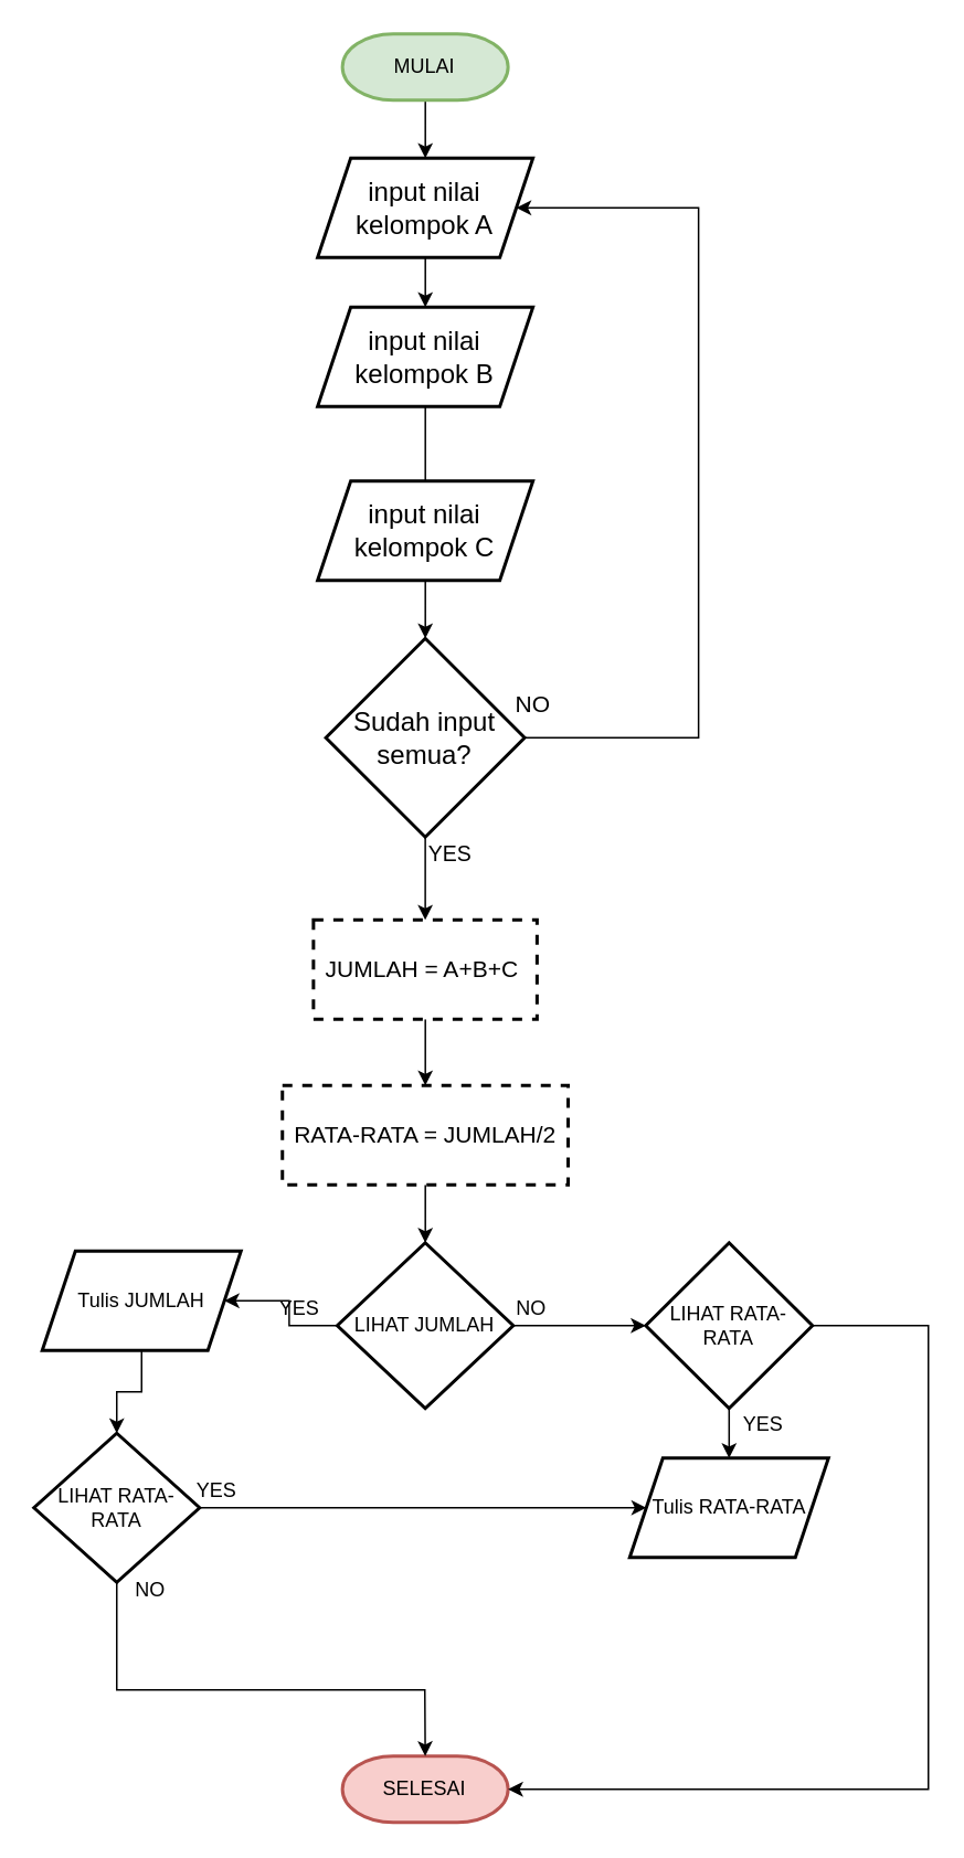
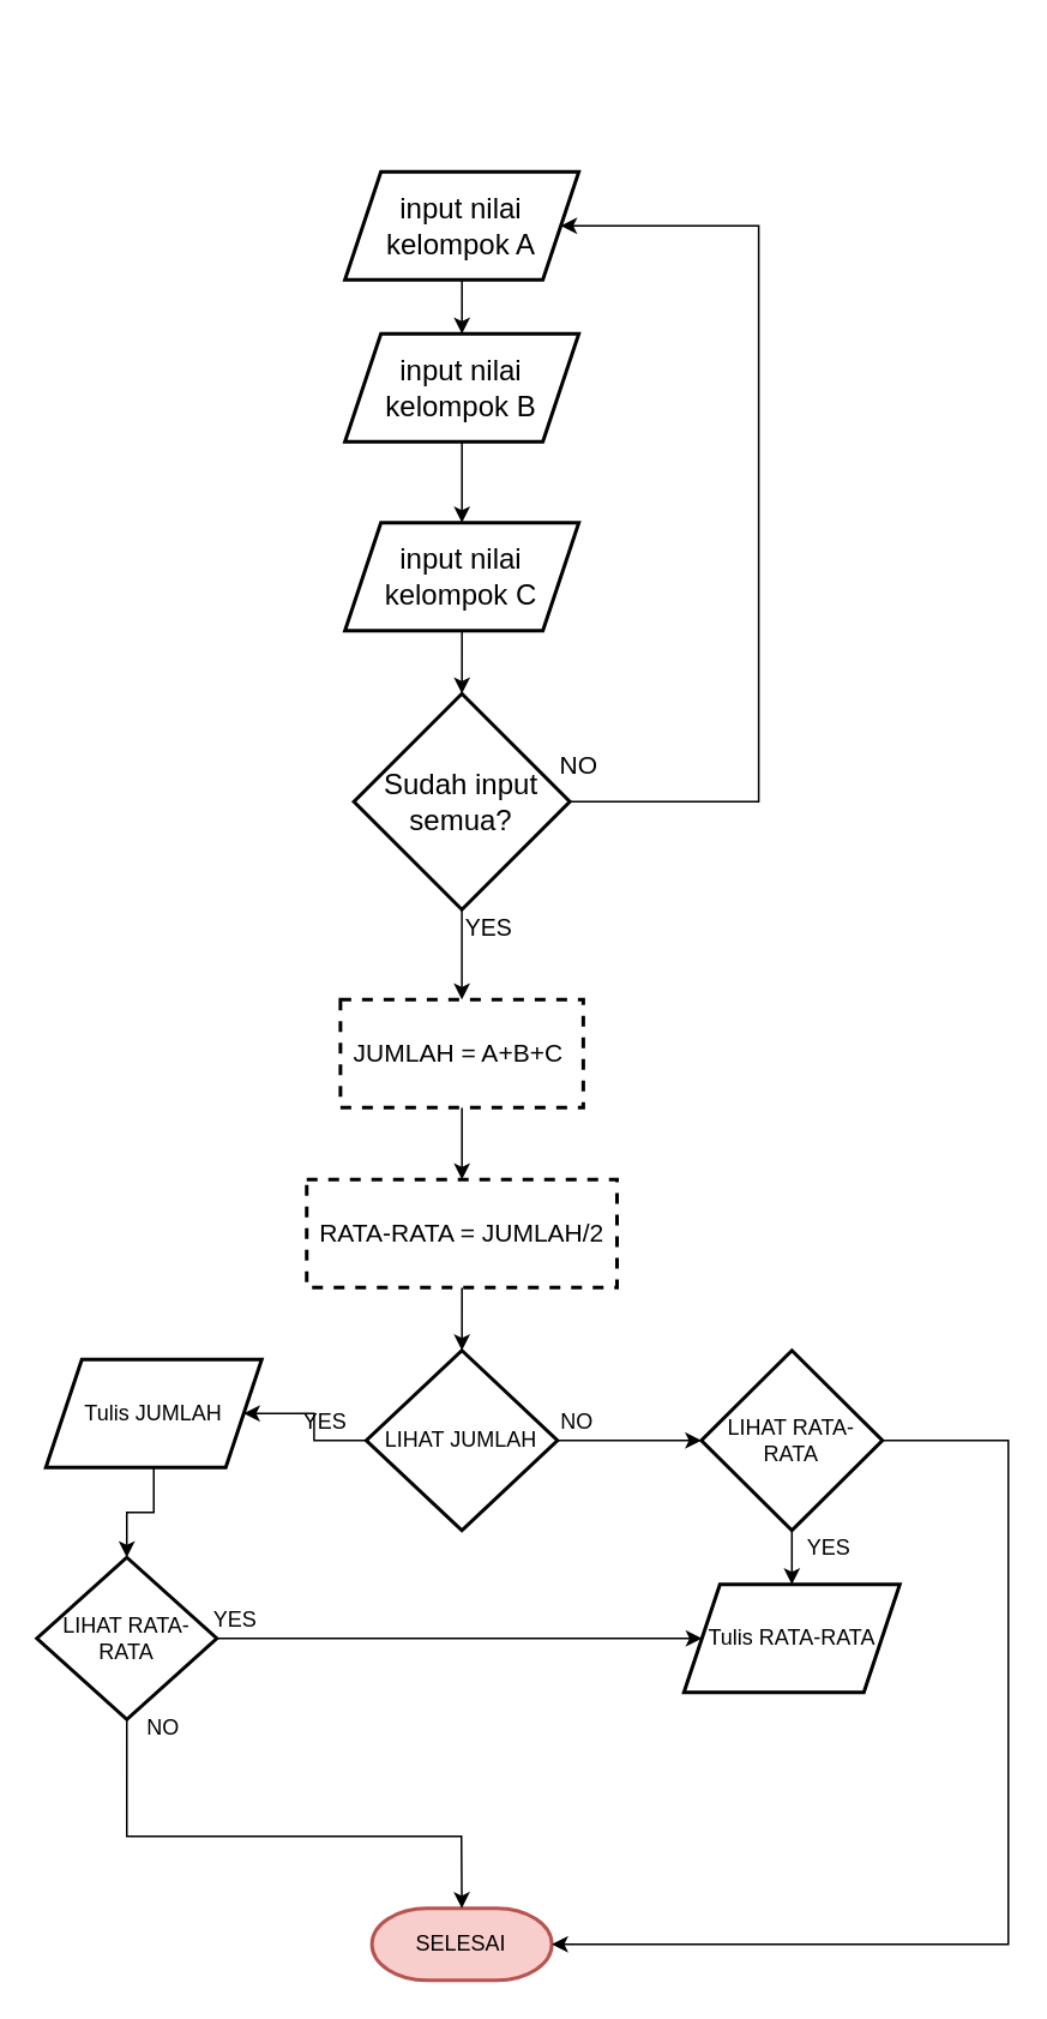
  <mxCell id="0" />
  <mxCell id="1" parent="0" />
- <mxCell id="2" value="" style="edgeStyle=orthogonalEdgeStyle;rounded=0;orthogonalLoop=1;jettySize=auto;html=1;" edge="1" parent="1" source="3" target="5"><mxGeometry relative="1" as="geometry" /></mxCell>
- <mxCell id="3" value="MULAI" style="strokeWidth=2;html=1;shape=mxgraph.flowchart.terminator;whiteSpace=wrap;fillColor=#d5e8d4;strokeColor=#82b366;" vertex="1" parent="1"><mxGeometry x="206.25" y="20" width="100" height="40" as="geometry" /></mxCell>
  <mxCell id="4" value="" style="edgeStyle=orthogonalEdgeStyle;rounded=0;orthogonalLoop=1;jettySize=auto;html=1;" edge="1" parent="1" source="5" target="7"><mxGeometry relative="1" as="geometry" /></mxCell>
  <mxCell id="5" value="&lt;font size=&quot;3&quot;&gt;input nilai kelompok A&lt;/font&gt;" style="shape=parallelogram;perimeter=parallelogramPerimeter;whiteSpace=wrap;html=1;fixedSize=1;strokeWidth=2;" vertex="1" parent="1"><mxGeometry x="191.25" y="95" width="130" height="60" as="geometry" /></mxCell>
- <mxCell id="6" value="" style="edgeStyle=orthogonalEdgeStyle;rounded=0;orthogonalLoop=1;jettySize=auto;html=1;endArrow=none;" edge="1" parent="1" source="7" target="9"><mxGeometry relative="1" as="geometry"><Array as="points"><mxPoint x="256.25" y="255" /><mxPoint x="256.25" y="255" /></Array></mxGeometry></mxCell>
+ <mxCell id="6" value="" style="edgeStyle=orthogonalEdgeStyle;rounded=0;orthogonalLoop=1;jettySize=auto;html=1;" edge="1" parent="1" source="7" target="9"><mxGeometry relative="1" as="geometry"><Array as="points"><mxPoint x="256.25" y="255" /><mxPoint x="256.25" y="255" /></Array></mxGeometry></mxCell>
  <mxCell id="7" value="&lt;font size=&quot;3&quot;&gt;input nilai kelompok B&lt;/font&gt;" style="shape=parallelogram;perimeter=parallelogramPerimeter;whiteSpace=wrap;html=1;fixedSize=1;strokeWidth=2;" vertex="1" parent="1"><mxGeometry x="191.25" y="185" width="130" height="60" as="geometry" /></mxCell>
  <mxCell id="8" value="" style="edgeStyle=orthogonalEdgeStyle;rounded=0;orthogonalLoop=1;jettySize=auto;html=1;" edge="1" parent="1" source="9" target="11"><mxGeometry relative="1" as="geometry" /></mxCell>
  <mxCell id="9" value="&lt;font size=&quot;3&quot;&gt;input nilai kelompok C&lt;/font&gt;" style="shape=parallelogram;perimeter=parallelogramPerimeter;whiteSpace=wrap;html=1;fixedSize=1;strokeWidth=2;" vertex="1" parent="1"><mxGeometry x="191.26" y="290" width="130" height="60" as="geometry" /></mxCell>
  <mxCell id="10" value="" style="edgeStyle=orthogonalEdgeStyle;rounded=0;orthogonalLoop=1;jettySize=auto;html=1;" edge="1" parent="1" source="11" target="15"><mxGeometry relative="1" as="geometry" /></mxCell>
  <mxCell id="11" value="&lt;font size=&quot;3&quot;&gt;Sudah input&lt;br&gt;semua?&lt;/font&gt;" style="rhombus;whiteSpace=wrap;html=1;strokeWidth=2;" vertex="1" parent="1"><mxGeometry x="196.25" y="385" width="120" height="120" as="geometry" /></mxCell>
  <mxCell id="12" value="" style="endArrow=classic;html=1;exitX=1;exitY=0.5;exitDx=0;exitDy=0;entryX=1;entryY=0.5;entryDx=0;entryDy=0;rounded=0;" edge="1" parent="1" source="11" target="5"><mxGeometry width="50" height="50" relative="1" as="geometry"><mxPoint x="321.25" y="345" as="sourcePoint" /><mxPoint x="371.25" y="295" as="targetPoint" /><Array as="points"><mxPoint x="421.25" y="445" /><mxPoint x="421.25" y="125" /></Array></mxGeometry></mxCell>
  <mxCell id="13" value="&lt;span style=&quot;font-size: 14px&quot;&gt;NO&lt;/span&gt;" style="text;html=1;align=center;verticalAlign=middle;resizable=0;points=[];autosize=1;" vertex="1" parent="1"><mxGeometry x="301.25" y="415" width="40" height="20" as="geometry" /></mxCell>
  <mxCell id="14" value="" style="edgeStyle=orthogonalEdgeStyle;rounded=0;orthogonalLoop=1;jettySize=auto;html=1;" edge="1" parent="1" source="15" target="18"><mxGeometry relative="1" as="geometry" /></mxCell>
  <mxCell id="15" value="&lt;font style=&quot;font-size: 14px&quot;&gt;JUMLAH = A+B+C&amp;nbsp;&lt;/font&gt;" style="whiteSpace=wrap;html=1;strokeWidth=2;dashed=1;" vertex="1" parent="1"><mxGeometry x="188.75" y="555" width="135" height="60" as="geometry" /></mxCell>
  <mxCell id="16" value="&lt;font style=&quot;font-size: 13px&quot;&gt;YES&lt;/font&gt;" style="text;html=1;align=center;verticalAlign=middle;resizable=0;points=[];autosize=1;" vertex="1" parent="1"><mxGeometry x="251.25" y="505" width="40" height="20" as="geometry" /></mxCell>
  <mxCell id="17" value="" style="edgeStyle=orthogonalEdgeStyle;rounded=0;orthogonalLoop=1;jettySize=auto;html=1;" edge="1" parent="1" source="18" target="21"><mxGeometry relative="1" as="geometry" /></mxCell>
  <mxCell id="18" value="&lt;font style=&quot;font-size: 14px&quot;&gt;RATA-RATA = JUMLAH/2&lt;/font&gt;" style="whiteSpace=wrap;html=1;strokeWidth=2;dashed=1;" vertex="1" parent="1"><mxGeometry x="170" y="655" width="172.5" height="60" as="geometry" /></mxCell>
  <mxCell id="19" value="" style="edgeStyle=orthogonalEdgeStyle;rounded=0;orthogonalLoop=1;jettySize=auto;html=1;" edge="1" parent="1" source="21" target="23"><mxGeometry relative="1" as="geometry" /></mxCell>
  <mxCell id="20" value="" style="edgeStyle=orthogonalEdgeStyle;rounded=0;orthogonalLoop=1;jettySize=auto;html=1;" edge="1" parent="1" source="21" target="26"><mxGeometry relative="1" as="geometry" /></mxCell>
  <mxCell id="21" value="LIHAT JUMLAH" style="rhombus;whiteSpace=wrap;html=1;strokeWidth=2;" vertex="1" parent="1"><mxGeometry x="203.13" y="750" width="106.25" height="100" as="geometry" /></mxCell>
  <mxCell id="22" value="" style="edgeStyle=orthogonalEdgeStyle;rounded=0;orthogonalLoop=1;jettySize=auto;html=1;" edge="1" parent="1" source="23" target="29"><mxGeometry relative="1" as="geometry" /></mxCell>
  <mxCell id="23" value="Tulis JUMLAH" style="shape=parallelogram;perimeter=parallelogramPerimeter;whiteSpace=wrap;html=1;fixedSize=1;strokeWidth=2;" vertex="1" parent="1"><mxGeometry x="25.005" y="755" width="120" height="60" as="geometry" /></mxCell>
  <mxCell id="24" value="YES" style="text;html=1;align=center;verticalAlign=middle;resizable=0;points=[];autosize=1;" vertex="1" parent="1"><mxGeometry x="160" y="780" width="40" height="20" as="geometry" /></mxCell>
  <mxCell id="25" value="" style="edgeStyle=orthogonalEdgeStyle;rounded=0;orthogonalLoop=1;jettySize=auto;html=1;" edge="1" parent="1" source="26" target="28"><mxGeometry relative="1" as="geometry" /></mxCell>
  <mxCell id="26" value="LIHAT RATA-RATA" style="rhombus;whiteSpace=wrap;html=1;strokeWidth=2;" vertex="1" parent="1"><mxGeometry x="389.38" y="750" width="100.62" height="100" as="geometry" /></mxCell>
  <mxCell id="27" value="NO" style="text;html=1;align=center;verticalAlign=middle;resizable=0;points=[];autosize=1;" vertex="1" parent="1"><mxGeometry x="305" y="780" width="30" height="20" as="geometry" /></mxCell>
  <mxCell id="28" value="Tulis RATA-RATA" style="shape=parallelogram;perimeter=parallelogramPerimeter;whiteSpace=wrap;html=1;fixedSize=1;strokeWidth=2;" vertex="1" parent="1"><mxGeometry x="379.685" y="880" width="120" height="60" as="geometry" /></mxCell>
  <mxCell id="29" value="LIHAT RATA-RATA" style="rhombus;whiteSpace=wrap;html=1;strokeWidth=2;" vertex="1" parent="1"><mxGeometry x="20.01" y="865" width="100" height="90" as="geometry" /></mxCell>
  <mxCell id="30" value="" style="endArrow=classic;html=1;exitX=1;exitY=0.5;exitDx=0;exitDy=0;entryX=0;entryY=0.5;entryDx=0;entryDy=0;" edge="1" parent="1" source="29" target="28"><mxGeometry width="50" height="50" relative="1" as="geometry"><mxPoint x="320" y="910" as="sourcePoint" /><mxPoint x="370" y="860" as="targetPoint" /></mxGeometry></mxCell>
  <mxCell id="31" value="YES" style="text;html=1;align=center;verticalAlign=middle;resizable=0;points=[];autosize=1;" vertex="1" parent="1"><mxGeometry x="110" y="890" width="40" height="20" as="geometry" /></mxCell>
  <mxCell id="32" value="NO" style="text;html=1;align=center;verticalAlign=middle;resizable=0;points=[];autosize=1;" vertex="1" parent="1"><mxGeometry x="75" y="950" width="30" height="20" as="geometry" /></mxCell>
  <mxCell id="33" value="YES" style="text;html=1;align=center;verticalAlign=middle;resizable=0;points=[];autosize=1;" vertex="1" parent="1"><mxGeometry x="440" y="850" width="40" height="20" as="geometry" /></mxCell>
  <mxCell id="34" value="SELESAI" style="strokeWidth=2;html=1;shape=mxgraph.flowchart.terminator;whiteSpace=wrap;fillColor=#f8cecc;strokeColor=#b85450;" vertex="1" parent="1"><mxGeometry x="206.25" y="1060" width="100" height="40" as="geometry" /></mxCell>
  <mxCell id="35" value="" style="endArrow=classic;html=1;exitX=0.5;exitY=1;exitDx=0;exitDy=0;entryX=0.5;entryY=0;entryDx=0;entryDy=0;entryPerimeter=0;rounded=0;" edge="1" parent="1" source="29" target="34"><mxGeometry width="50" height="50" relative="1" as="geometry"><mxPoint x="320" y="850" as="sourcePoint" /><mxPoint x="370" y="800" as="targetPoint" /><Array as="points"><mxPoint x="70" y="1020" /><mxPoint x="256" y="1020" /></Array></mxGeometry></mxCell>
  <mxCell id="36" value="" style="endArrow=classic;html=1;exitX=1;exitY=0.5;exitDx=0;exitDy=0;entryX=1;entryY=0.5;entryDx=0;entryDy=0;entryPerimeter=0;rounded=0;" edge="1" parent="1" source="26" target="34"><mxGeometry width="50" height="50" relative="1" as="geometry"><mxPoint x="320" y="980" as="sourcePoint" /><mxPoint x="370" y="930" as="targetPoint" /><Array as="points"><mxPoint x="560" y="800" /><mxPoint x="560" y="1080" /></Array></mxGeometry></mxCell>
